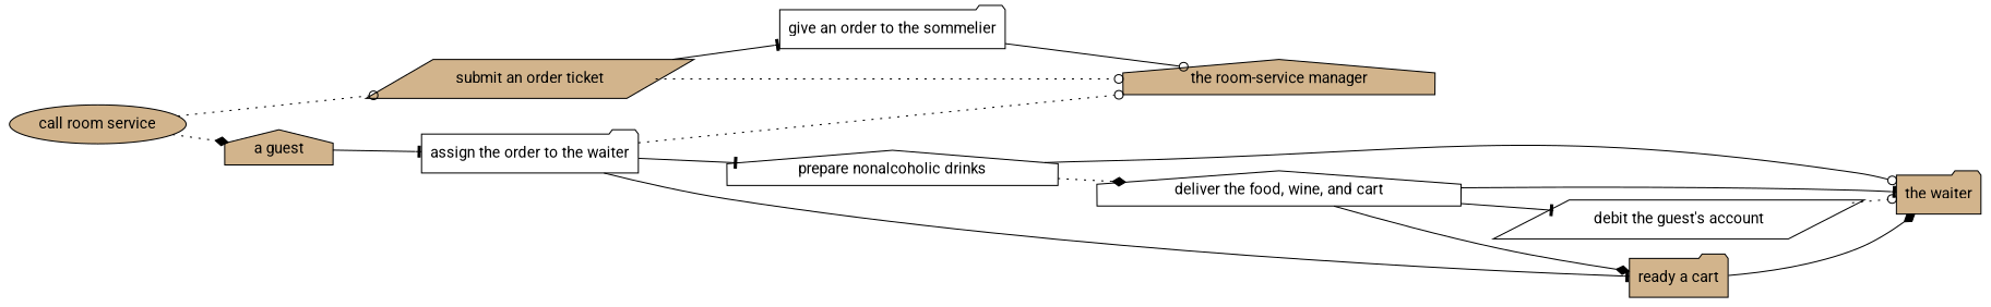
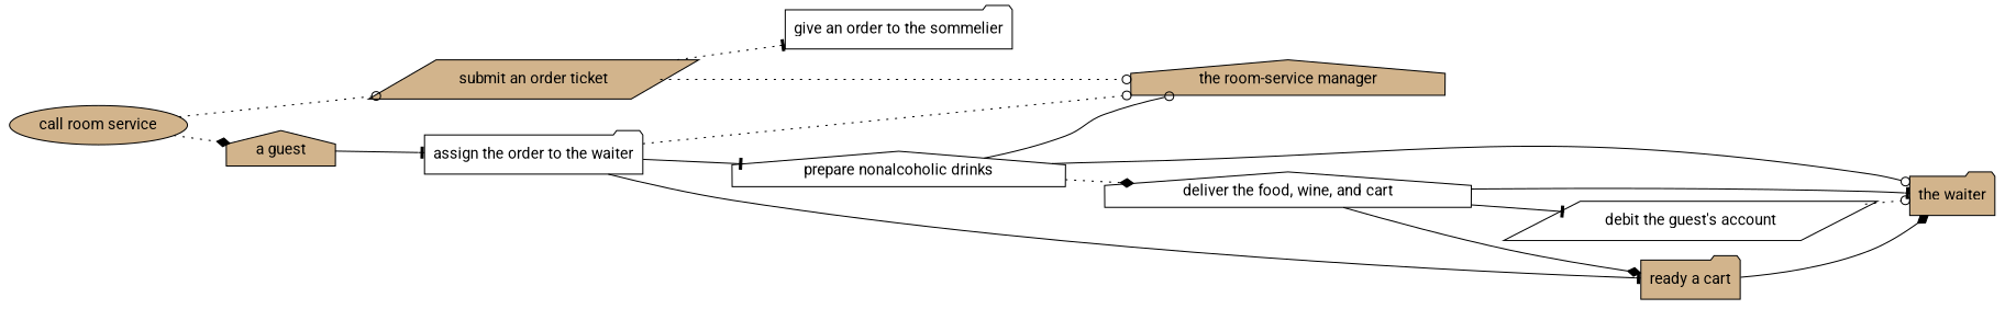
  strict digraph {
    fontname=Roboto
    rankdir=LR
    node [fillcolor=tan fontname=Roboto shape=house style=filled]
    edge [arrowhead=odot attrs="{'type': 'flow', 'label': 'flow'}" fontname=Roboto style=solid]
    "call room service" [attrs="{'type': 'Activity', 'label': 'call room service'}" shape=ellipse]
    "submit an order ticket" [attrs="{'type': 'Activity', 'label': 'submit an order ticket'}" shape=parallelogram]
    "a guest" [attrs="{'type': 'Actor', 'label': 'a guest'}"]
    "give an order to the sommelier" [attrs="{'type': 'Activity', 'label': 'give an order to the sommelier'}" fillcolor=white shape=folder]
    "the room-service manager" [attrs="{'type': 'Actor', 'label': 'the room-service manager'}"]
    "assign the order to the waiter" [attrs="{'type': 'Activity', 'label': 'assign the order to the waiter'}" fillcolor=white shape=folder]
    "ready a cart" [attrs="{'type': 'Activity', 'label': 'ready a cart'}" shape=folder]
    "prepare nonalcoholic drinks" [attrs="{'type': 'Activity', 'label': 'prepare nonalcoholic drinks'}" fillcolor=white]
    "the waiter" [attrs="{'type': 'Actor', 'label': 'the waiter'}" shape=folder]
    "deliver the food, wine, and cart" [attrs="{'type': 'Activity', 'label': 'deliver the food, wine, and cart'}" fillcolor=white]
    "debit the guest's account" [attrs="{'type': 'Activity', 'label': \"debit the guest's account\"}" fillcolor=white shape=parallelogram]
    "call room service" -> "submit an order ticket" [style=dotted]
    "call room service" -> "a guest" [arrowhead=diamond attrs="{'type': 'actor performer', 'label': 'actor performer'}" style=dotted]
-   "submit an order ticket" -> "give an order to the sommelier" [arrowhead=tee]
+   "submit an order ticket" -> "give an order to the sommelier" [arrowhead=tee style=dotted]
    "submit an order ticket" -> "the room-service manager" [attrs="{'type': 'actor performer', 'label': 'actor performer'}" style=dotted]
    "a guest" -> "assign the order to the waiter" [arrowhead=tee]
-   "give an order to the sommelier" -> "the room-service manager" [attrs="{'type': 'actor performer', 'label': 'actor performer'}"]
+   "prepare nonalcoholic drinks" -> "the room-service manager" [attrs="{'type': 'actor performer', 'label': 'actor performer'}"]
    "assign the order to the waiter" -> "the room-service manager" [attrs="{'type': 'actor performer', 'label': 'actor performer'}" style=dotted]
    "assign the order to the waiter" -> "ready a cart" [arrowhead=tee]
    "assign the order to the waiter" -> "prepare nonalcoholic drinks" [arrowhead=tee]
    "ready a cart" -> "the waiter" [arrowhead=diamond attrs="{'type': 'actor performer', 'label': 'actor performer'}"]
    "prepare nonalcoholic drinks" -> "the waiter" [attrs="{'type': 'actor performer', 'label': 'actor performer'}"]
    "prepare nonalcoholic drinks" -> "deliver the food, wine, and cart" [arrowhead=diamond style=dotted]
    "deliver the food, wine, and cart" -> "ready a cart" [arrowhead=diamond]
    "deliver the food, wine, and cart" -> "the waiter" [arrowhead=tee attrs="{'type': 'actor performer', 'label': 'actor performer'}"]
    "deliver the food, wine, and cart" -> "debit the guest's account" [arrowhead=tee]
    "debit the guest's account" -> "the waiter" [attrs="{'type': 'actor performer', 'label': 'actor performer'}" style=dotted]
  }
